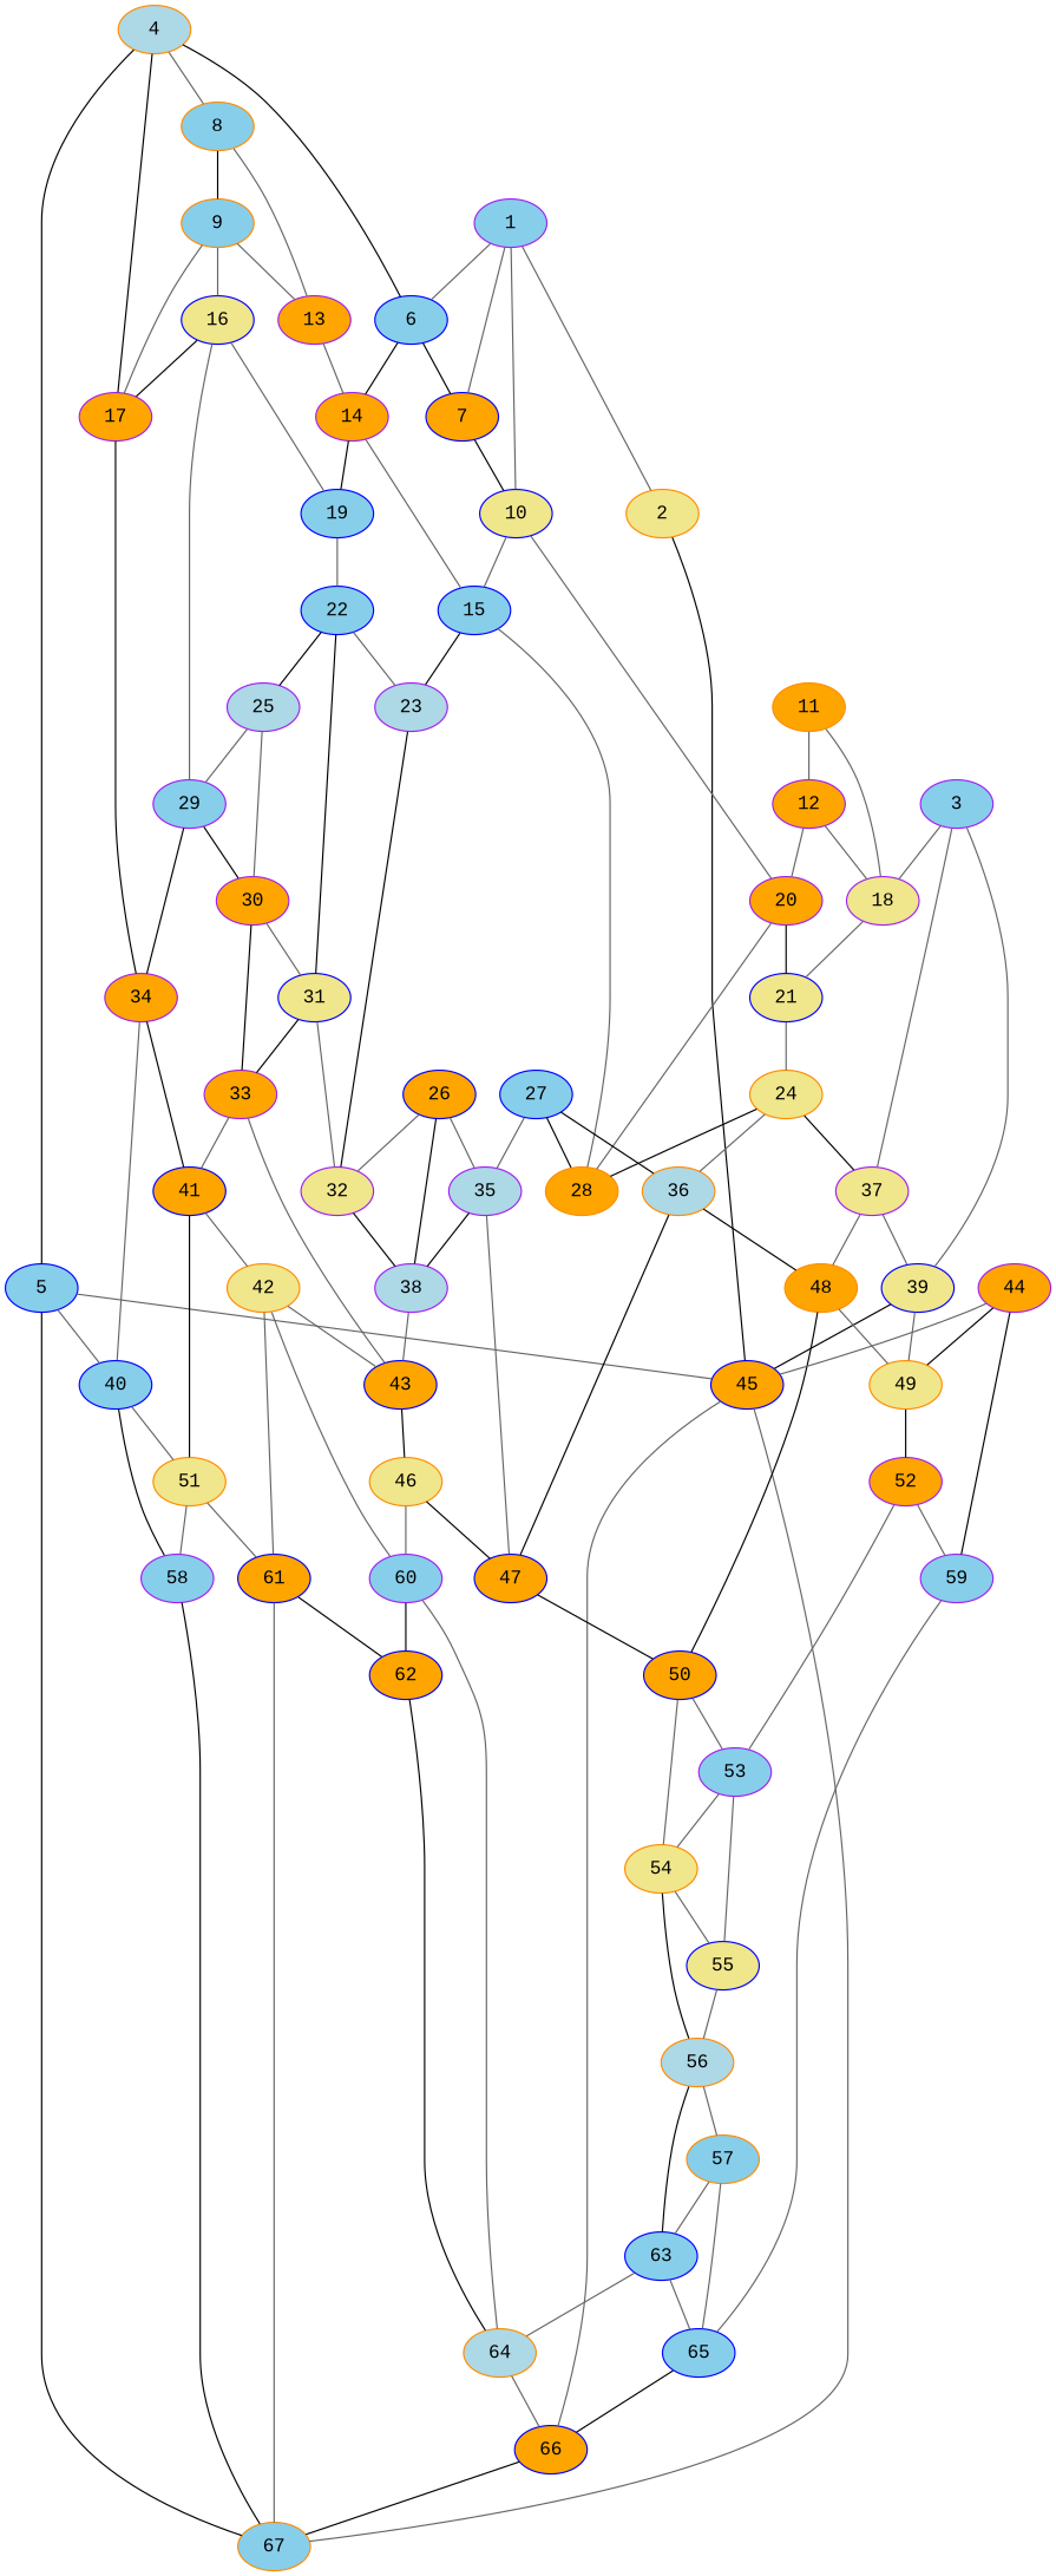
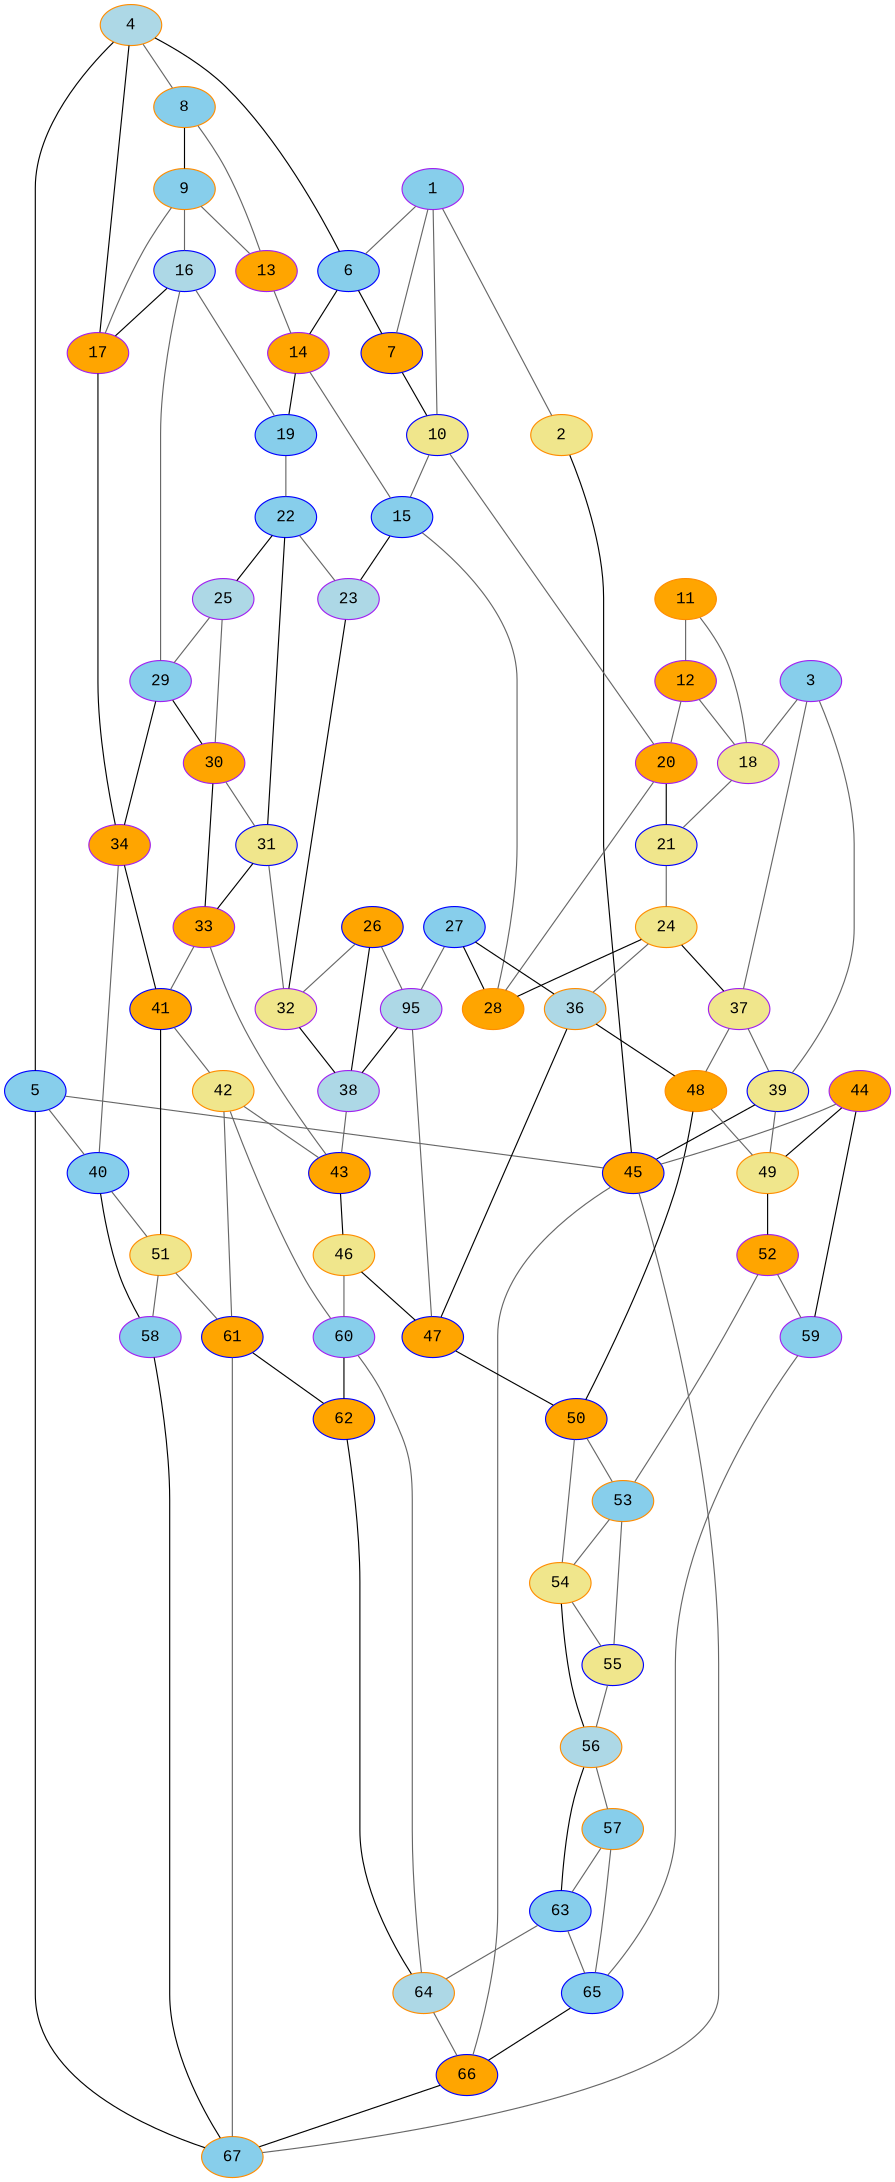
  graph {
    fontname="Liberation Mono"
    node [color=blue fillcolor=orange fontname="Liberation Mono" style=filled]
    edge [color=gray40 fontname="Liberation Mono" weight=1.0]
    1 [color=purple fillcolor=skyblue]
    2 [color=darkorange fillcolor=khaki]
    6 [fillcolor=skyblue]
    7
    10 [fillcolor=khaki]
    45
    14 [color=purple]
    15 [fillcolor=skyblue]
    20 [color=purple]
    67 [color=darkorange fillcolor=skyblue]
    66
    3 [color=purple fillcolor=skyblue]
    18 [color=purple fillcolor=khaki]
    37 [color=purple fillcolor=khaki]
    39 [fillcolor=khaki]
    21 [fillcolor=khaki]
    48 [color=darkorange]
    49 [color=darkorange fillcolor=khaki]
    4 [color=darkorange fillcolor=lightblue]
    5 [fillcolor=skyblue]
    8 [color=darkorange fillcolor=skyblue]
    17 [color=purple]
    40 [fillcolor=skyblue]
    9 [color=darkorange fillcolor=skyblue]
    13 [color=purple]
    34 [color=purple]
    51 [color=darkorange fillcolor=khaki]
    58 [color=purple fillcolor=skyblue]
    19 [fillcolor=skyblue]
-   16 [fillcolor=khaki]
+   16 [fillcolor=lightblue]
    29 [color=purple fillcolor=skyblue]
    23 [color=purple fillcolor=lightblue]
    28 [color=darkorange]
    11 [color=darkorange]
    12 [color=purple]
    22 [fillcolor=skyblue]
    32 [color=purple fillcolor=khaki]
    30 [color=purple]
    41
    24 [color=darkorange fillcolor=khaki]
    25 [color=purple fillcolor=lightblue]
    31 [fillcolor=khaki]
    36 [color=darkorange fillcolor=lightblue]
    33 [color=purple]
    38 [color=purple fillcolor=lightblue]
    47
    26
-   35 [color=purple fillcolor=lightblue]
+   35 [color=purple fillcolor=lightblue label=95]
    43
    27 [fillcolor=skyblue]
    42 [color=darkorange fillcolor=khaki]
    46 [color=darkorange fillcolor=khaki]
    50
    52 [color=purple]
    61
    60 [color=purple fillcolor=skyblue]
    62
    64 [color=darkorange fillcolor=lightblue]
    44 [color=purple]
    59 [color=purple fillcolor=skyblue]
    65 [fillcolor=skyblue]
-   53 [color=purple fillcolor=skyblue]
+   53 [color=darkorange fillcolor=skyblue]
    54 [color=darkorange fillcolor=khaki]
    55 [fillcolor=khaki]
    56 [color=darkorange fillcolor=lightblue]
    57 [color=darkorange fillcolor=skyblue]
    63 [fillcolor=skyblue]
    1 -- 2
    1 -- 6
    1 -- 7
    1 -- 10
    2 -- 45 [color=black]
    6 -- 7 [color=black]
    6 -- 14 [color=black]
    7 -- 10 [color=black]
    10 -- 15
    10 -- 20
    45 -- 67
    45 -- 66
    14 -- 15
    14 -- 19 [color=black]
    15 -- 23 [color=black]
    15 -- 28
    20 -- 21 [color=black]
    20 -- 28
    66 -- 67 [color=black]
    3 -- 18
    3 -- 37
    3 -- 39
    18 -- 21
    37 -- 39
    37 -- 48
    39 -- 45 [color=black]
    39 -- 49
    21 -- 24
    48 -- 49 [weight=2.0]
    48 -- 50 [color=black]
    49 -- 52 [color=black weight=2.0]
    4 -- 6 [color=black]
    4 -- 5 [color=black]
    4 -- 8
    4 -- 17 [color=black]
    5 -- 45
    5 -- 67 [color=black]
    5 -- 40
    8 -- 9 [color=black]
    8 -- 13
    17 -- 34 [color=black]
    40 -- 51
    40 -- 58 [color=black]
    9 -- 17
    9 -- 13
    9 -- 16
    13 -- 14
    34 -- 40
    34 -- 41 [color=black]
    51 -- 58
    51 -- 61
    58 -- 67 [color=black]
    19 -- 22
    16 -- 17 [color=black]
    16 -- 19
    16 -- 29
    29 -- 34 [color=black]
    29 -- 30 [color=black]
    23 -- 32 [color=black]
    11 -- 18
    11 -- 12 [weight=2.0]
    12 -- 20
    12 -- 18
    22 -- 23
    22 -- 25 [color=black]
    22 -- 31 [color=black]
    32 -- 38 [color=black]
    30 -- 31
    30 -- 33 [color=black]
    41 -- 51 [color=black]
    41 -- 42
    24 -- 37 [color=black]
    24 -- 28 [color=black]
    24 -- 36
    25 -- 29
    25 -- 30
    31 -- 32
    31 -- 33 [color=black]
    36 -- 48 [color=black]
    36 -- 47 [color=black]
    33 -- 41
    33 -- 43
    38 -- 43
    47 -- 50 [color=black]
    26 -- 32
    26 -- 38 [color=black]
    26 -- 35
    35 -- 38 [color=black]
    35 -- 47
    43 -- 46 [color=black]
    27 -- 28 [color=black]
    27 -- 36 [color=black]
    27 -- 35
    42 -- 43
    42 -- 61
    42 -- 60
    46 -- 47 [color=black]
    46 -- 60
    50 -- 53
    50 -- 54
    52 -- 59
    52 -- 53
    61 -- 67
    61 -- 62 [color=black]
    60 -- 62 [color=black]
    60 -- 64
    62 -- 64 [color=black]
    64 -- 66
    44 -- 45
    44 -- 49 [color=black]
    44 -- 59 [color=black weight=2.0]
    59 -- 65
    65 -- 66 [color=black]
    53 -- 54
    53 -- 55
    54 -- 55
    54 -- 56 [color=black]
    55 -- 56
    56 -- 57
    56 -- 63 [color=black]
    57 -- 65
    57 -- 63
    63 -- 64
    63 -- 65
  }
